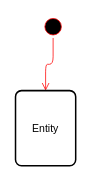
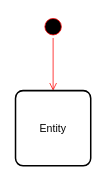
  <mxCell id="0" />
  <mxCell id="1" parent="0" />
  <mxCell id="2" value="" style="ellipse;html=1;shape=startState;fillColor=#000000;strokeColor=#ff0000;" vertex="1" parent="1"><mxGeometry x="55" y="20" width="30" height="30" as="geometry" /></mxCell>
  <mxCell id="3" value="" style="edgeStyle=orthogonalEdgeStyle;html=1;verticalAlign=bottom;endArrow=open;endSize=8;strokeColor=#ff0000;entryX=0.5;entryY=0;entryDx=0;entryDy=0;" edge="1" source="2" parent="1" target="4"><mxGeometry relative="1" as="geometry"><mxPoint x="70.333" y="120.167" as="targetPoint" /></mxGeometry></mxCell>
- <mxCell id="4" value="Entity" style="strokeWidth=2;rounded=1;arcSize=10;whiteSpace=wrap;html=1;align=center;fontSize=14;" vertex="1" parent="1"><mxGeometry x="20" y="120" width="80" height="100" as="geometry" /></mxCell>
+ <mxCell id="4" value="Entity" style="strokeWidth=2;rounded=1;arcSize=10;whiteSpace=wrap;html=1;align=center;fontSize=14;" vertex="1" parent="1"><mxGeometry x="20" y="120" width="100" height="100" as="geometry" /></mxCell>
